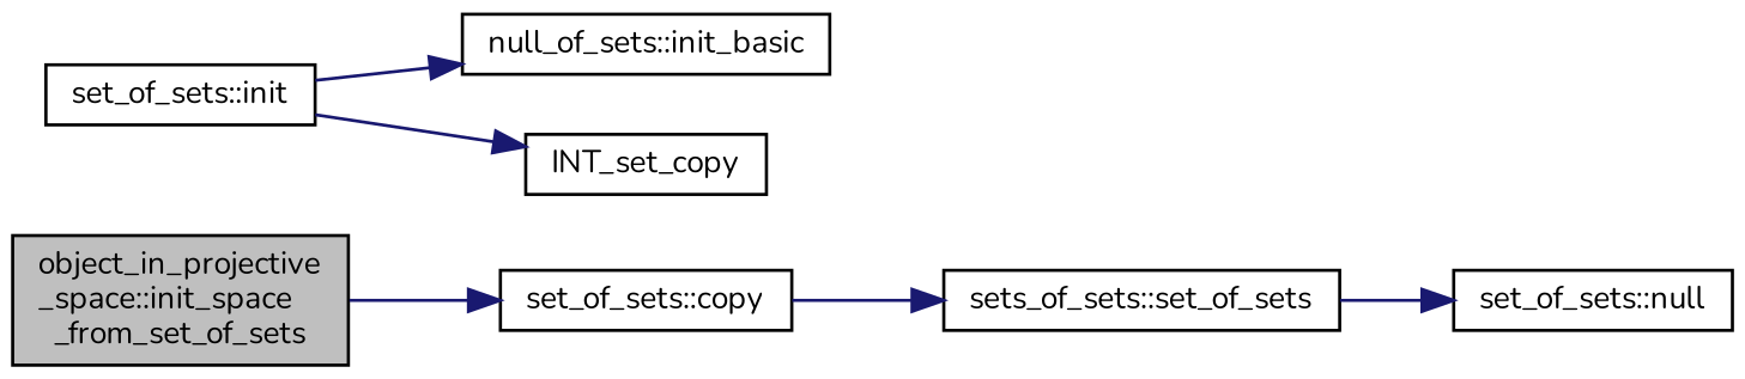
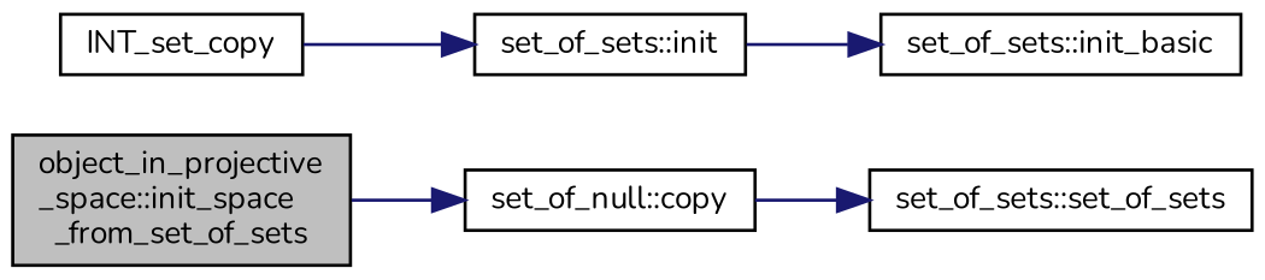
  digraph {
    fontname=Nunito
    rankdir=LR
    node [color=black fillcolor=white fontname=Nunito fontsize=10 shape=record style=filled]
    edge [color=midnightblue fontname=Nunito fontsize=10 labelfontname=Helvetica labelfontsize=10 style=solid]
    n1 [fillcolor=grey75 fontcolor=black height=0.2 label="object_in_projective\l_space::init_space\l_from_set_of_sets" width=0.4]
-   n2 [height=0.2 label="set_of_sets::copy" width=0.4]
-   n3 [height=0.2 label="sets_of_sets::set_of_sets" width=0.4]
-   n4 [height=0.2 label="set_of_sets::null" width=0.4]
+   n2 [height=0.2 label="set_of_null::copy" width=0.4]
+   n3 [height=0.2 label="set_of_sets::set_of_sets" width=0.4]
    n5 [height=0.2 label="set_of_sets::init" width=0.4]
-   n6 [height=0.2 label="null_of_sets::init_basic" width=0.4]
+   n6 [height=0.2 label="set_of_sets::init_basic" width=0.4]
    n7 [height=0.2 label=INT_set_copy width=0.4]
    n1 -> n2
    n2 -> n3
-   n3 -> n4
    n5 -> n6
-   n5 -> n7
+   n7 -> n5
  }
